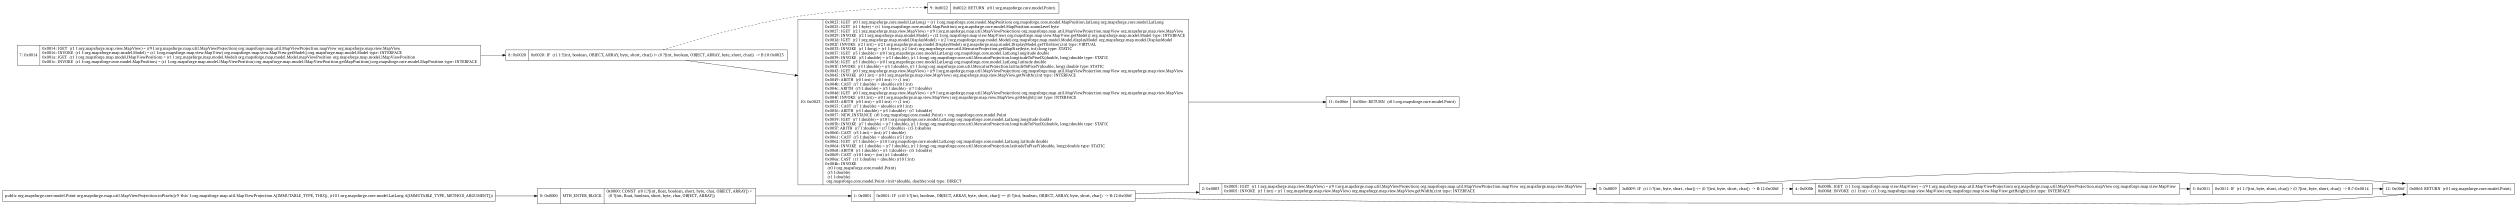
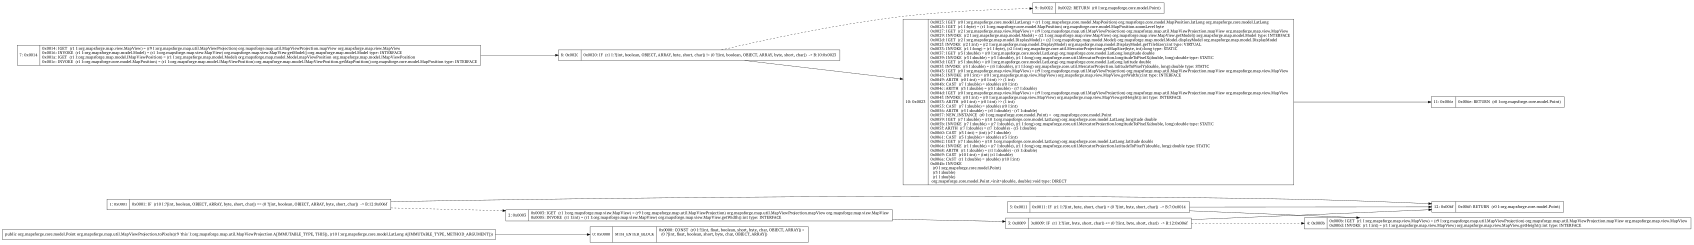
  digraph {
    fontname="PT Serif"
    rankdir=LR
    node [fontname="PT Serif" shape=record]
    edge [fontname="PT Serif"]
    n1 [label="{0\:\ 0x0000|MTH_ENTER_BLOCK\l|0x0000: CONST  (r0 I:?[int, float, boolean, short, byte, char, OBJECT, ARRAY]) = \l  (0 ?[int, float, boolean, short, byte, char, OBJECT, ARRAY])\l \l}"]
    n2 [label="{1\:\ 0x0001|0x0001: IF  (r10 I:?[int, boolean, OBJECT, ARRAY, byte, short, char]) == (0 ?[int, boolean, OBJECT, ARRAY, byte, short, char])  \-\> B:12:0x006f \l}"]
    n3 [label="{2\:\ 0x0003|0x0003: IGET  (r1 I:org.mapsforge.map.view.MapView) = (r9 I:org.mapsforge.map.util.MapViewProjection) org.mapsforge.map.util.MapViewProjection.mapView org.mapsforge.map.view.MapView \l0x0005: INVOKE  (r1 I:int) = (r1 I:org.mapsforge.map.view.MapView) org.mapsforge.map.view.MapView.getWidth():int type: INTERFACE \l}"]
    n4 [label="{12\:\ 0x006f|0x006f: RETURN  (r0 I:org.mapsforge.core.model.Point) \l}"]
    n5 [label="{3\:\ 0x0009|0x0009: IF  (r1 I:?[int, byte, short, char]) \<= (0 ?[int, byte, short, char])  \-\> B:12:0x006f \l}"]
    n6 [label="{4\:\ 0x000b|0x000b: IGET  (r1 I:org.mapsforge.map.view.MapView) = (r9 I:org.mapsforge.map.util.MapViewProjection) org.mapsforge.map.util.MapViewProjection.mapView org.mapsforge.map.view.MapView \l0x000d: INVOKE  (r1 I:int) = (r1 I:org.mapsforge.map.view.MapView) org.mapsforge.map.view.MapView.getHeight():int type: INTERFACE \l}"]
    n7 [label="{5\:\ 0x0011|0x0011: IF  (r1 I:?[int, byte, short, char]) \> (0 ?[int, byte, short, char])  \-\> B:7:0x0014 \l}"]
    n8 [label="{7\:\ 0x0014|0x0014: IGET  (r1 I:org.mapsforge.map.view.MapView) = (r9 I:org.mapsforge.map.util.MapViewProjection) org.mapsforge.map.util.MapViewProjection.mapView org.mapsforge.map.view.MapView \l0x0016: INVOKE  (r1 I:org.mapsforge.map.model.Model) = (r1 I:org.mapsforge.map.view.MapView) org.mapsforge.map.view.MapView.getModel():org.mapsforge.map.model.Model type: INTERFACE \l0x001a: IGET  (r1 I:org.mapsforge.map.model.IMapViewPosition) = (r1 I:org.mapsforge.map.model.Model) org.mapsforge.map.model.Model.mapViewPosition org.mapsforge.map.model.IMapViewPosition \l0x001c: INVOKE  (r1 I:org.mapsforge.core.model.MapPosition) = (r1 I:org.mapsforge.map.model.IMapViewPosition) org.mapsforge.map.model.IMapViewPosition.getMapPosition():org.mapsforge.core.model.MapPosition type: INTERFACE \l}"]
    n9 [label="{8\:\ 0x0020|0x0020: IF  (r1 I:?[int, boolean, OBJECT, ARRAY, byte, short, char]) != (0 ?[int, boolean, OBJECT, ARRAY, byte, short, char])  \-\> B:10:0x0023 \l}"]
    n10 [label="{9\:\ 0x0022|0x0022: RETURN  (r0 I:org.mapsforge.core.model.Point) \l}"]
    n11 [label="{10\:\ 0x0023|0x0023: IGET  (r0 I:org.mapsforge.core.model.LatLong) = (r1 I:org.mapsforge.core.model.MapPosition) org.mapsforge.core.model.MapPosition.latLong org.mapsforge.core.model.LatLong \l0x0025: IGET  (r1 I:byte) = (r1 I:org.mapsforge.core.model.MapPosition) org.mapsforge.core.model.MapPosition.zoomLevel byte \l0x0027: IGET  (r2 I:org.mapsforge.map.view.MapView) = (r9 I:org.mapsforge.map.util.MapViewProjection) org.mapsforge.map.util.MapViewProjection.mapView org.mapsforge.map.view.MapView \l0x0029: INVOKE  (r2 I:org.mapsforge.map.model.Model) = (r2 I:org.mapsforge.map.view.MapView) org.mapsforge.map.view.MapView.getModel():org.mapsforge.map.model.Model type: INTERFACE \l0x002d: IGET  (r2 I:org.mapsforge.map.model.DisplayModel) = (r2 I:org.mapsforge.map.model.Model) org.mapsforge.map.model.Model.displayModel org.mapsforge.map.model.DisplayModel \l0x002f: INVOKE  (r2 I:int) = (r2 I:org.mapsforge.map.model.DisplayModel) org.mapsforge.map.model.DisplayModel.getTileSize():int type: VIRTUAL \l0x0033: INVOKE  (r1 I:long) = (r1 I:byte), (r2 I:int) org.mapsforge.core.util.MercatorProjection.getMapSize(byte, int):long type: STATIC \l0x0037: IGET  (r3 I:double) = (r0 I:org.mapsforge.core.model.LatLong) org.mapsforge.core.model.LatLong.longitude double \l0x0039: INVOKE  (r3 I:double) = (r3 I:double), (r1 I:long) org.mapsforge.core.util.MercatorProjection.longitudeToPixelX(double, long):double type: STATIC \l0x003d: IGET  (r5 I:double) = (r0 I:org.mapsforge.core.model.LatLong) org.mapsforge.core.model.LatLong.latitude double \l0x003f: INVOKE  (r5 I:double) = (r5 I:double), (r1 I:long) org.mapsforge.core.util.MercatorProjection.latitudeToPixelY(double, long):double type: STATIC \l0x0043: IGET  (r0 I:org.mapsforge.map.view.MapView) = (r9 I:org.mapsforge.map.util.MapViewProjection) org.mapsforge.map.util.MapViewProjection.mapView org.mapsforge.map.view.MapView \l0x0045: INVOKE  (r0 I:int) = (r0 I:org.mapsforge.map.view.MapView) org.mapsforge.map.view.MapView.getWidth():int type: INTERFACE \l0x0049: ARITH  (r0 I:int) = (r0 I:int) \>\> (1 int) \l0x004b: CAST  (r7 I:double) = (double) (r0 I:int) \l0x004c: ARITH  (r3 I:double) = (r3 I:double) \- (r7 I:double) \l0x004d: IGET  (r0 I:org.mapsforge.map.view.MapView) = (r9 I:org.mapsforge.map.util.MapViewProjection) org.mapsforge.map.util.MapViewProjection.mapView org.mapsforge.map.view.MapView \l0x004f: INVOKE  (r0 I:int) = (r0 I:org.mapsforge.map.view.MapView) org.mapsforge.map.view.MapView.getHeight():int type: INTERFACE \l0x0053: ARITH  (r0 I:int) = (r0 I:int) \>\> (1 int) \l0x0055: CAST  (r7 I:double) = (double) (r0 I:int) \l0x0056: ARITH  (r5 I:double) = (r5 I:double) \- (r7 I:double) \l0x0057: NEW_INSTANCE  (r0 I:org.mapsforge.core.model.Point) =  org.mapsforge.core.model.Point \l0x0059: IGET  (r7 I:double) = (r10 I:org.mapsforge.core.model.LatLong) org.mapsforge.core.model.LatLong.longitude double \l0x005b: INVOKE  (r7 I:double) = (r7 I:double), (r1 I:long) org.mapsforge.core.util.MercatorProjection.longitudeToPixelX(double, long):double type: STATIC \l0x005f: ARITH  (r7 I:double) = (r7 I:double) \- (r3 I:double) \l0x0060: CAST  (r3 I:int) = (int) (r7 I:double) \l0x0061: CAST  (r3 I:double) = (double) (r3 I:int) \l0x0062: IGET  (r7 I:double) = (r10 I:org.mapsforge.core.model.LatLong) org.mapsforge.core.model.LatLong.latitude double \l0x0064: INVOKE  (r1 I:double) = (r7 I:double), (r1 I:long) org.mapsforge.core.util.MercatorProjection.latitudeToPixelY(double, long):double type: STATIC \l0x0068: ARITH  (r1 I:double) = (r1 I:double) \- (r5 I:double) \l0x0069: CAST  (r10 I:int) = (int) (r1 I:double) \l0x006a: CAST  (r1 I:double) = (double) (r10 I:int) \l0x004b: INVOKE  \l  (r0 I:org.mapsforge.core.model.Point)\l  (r3 I:double)\l  (r1 I:double)\l org.mapsforge.core.model.Point.\<init\>(double, double):void type: DIRECT \l}"]
    n12 [label="{11\:\ 0x006e|0x006e: RETURN  (r0 I:org.mapsforge.core.model.Point) \l}"]
    n13 [label="{public org.mapsforge.core.model.Point org.mapsforge.map.util.MapViewProjection.toPixels((r9 'this' I:org.mapsforge.map.util.MapViewProjection A[IMMUTABLE_TYPE, THIS]), (r10 I:org.mapsforge.core.model.LatLong A[IMMUTABLE_TYPE, METHOD_ARGUMENT])) }"]
-   n1 -> n2
-   n2 -> n3 [style=solid]
+   n2 -> n3 [style=dashed]
    n2 -> n4
    n3 -> n5
    n5 -> n4
    n5 -> n6 [style=dashed]
-   n6 -> n7
+   n7 -> n6
    n7 -> n4 [style=solid]
    n8 -> n9
    n9 -> n10 [style=dashed]
    n9 -> n11
    n11 -> n12
    n13 -> n1
  }
